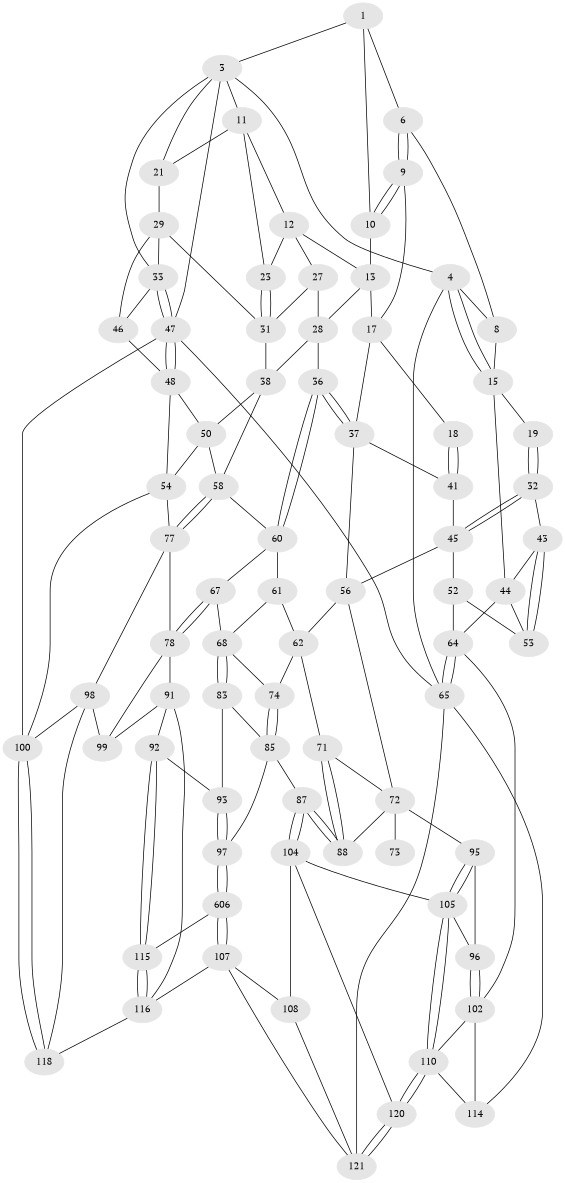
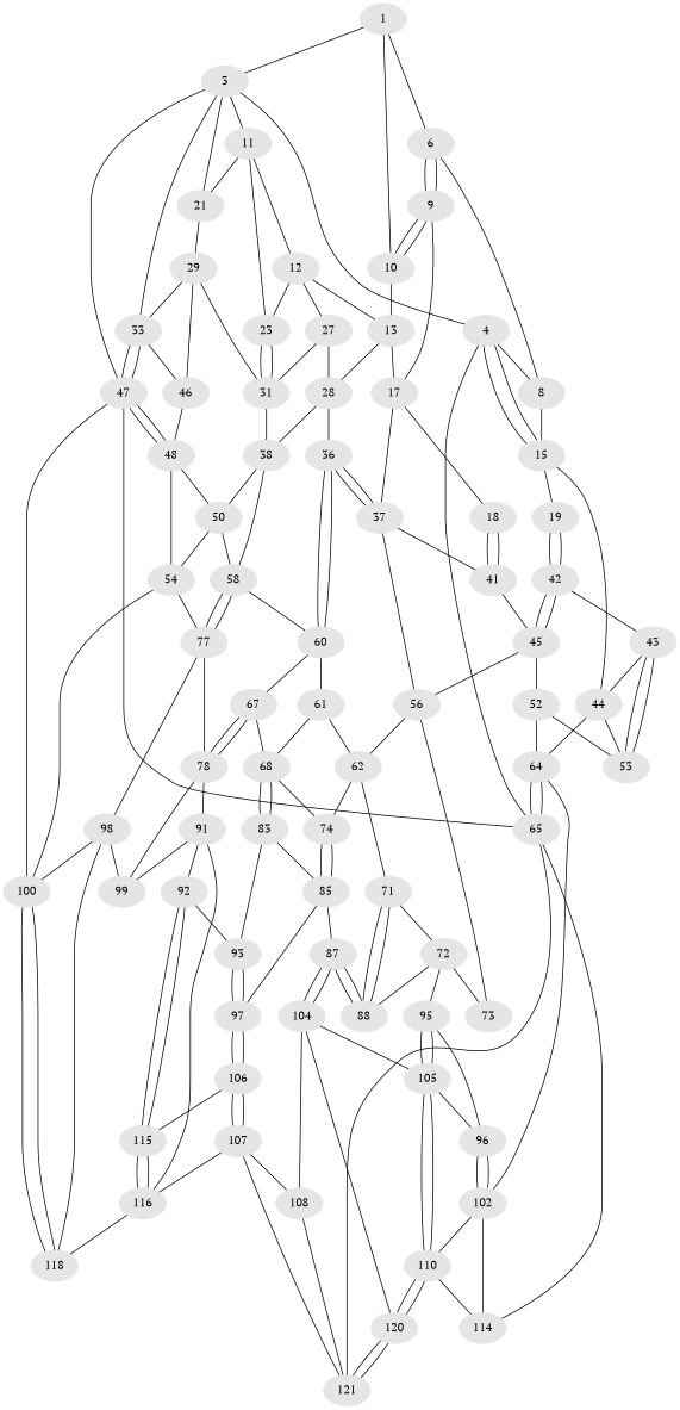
  graph {
    fontname="PT Serif"
    node [color=gray90 fontname="PT Serif" style=filled]
    edge [fontname="PT Serif"]
    1 [super="+2"]
    3 [super="+20"]
    6 [super="+7"]
    10
    4 [super="+5"]
    11 [super="+22"]
    21
    33 [super="+34"]
    47 [super="+79"]
    8
    9 [super="+14"]
    13 [super="+25"]
    15 [super="+16"]
    65 [super="+117"]
    12 [super="+24"]
    23
    29 [super="+30"]
    46
    48 [super="+49"]
    100 [super="+101"]
    19
    44 [super="+63"]
    114
    121 [super="+123"]
    17 [super="+26"]
    18
    37 [super="+40"]
    28 [super="+35"]
    27
    31 [super="+32"]
    36
    38 [super="+39"]
-   42 [label=32]
+   42
    53
    64 [super="+80"]
    41
    56 [super="+57"]
    45 [super="+51"]
    43
    60 [super="+66"]
    50 [super="+55"]
    58 [super="+59"]
    61
    67
    73 [super="+75"]
    62 [super="+70"]
    54 [super="+81"]
    77 [super="+82"]
    52 [super="+76"]
    102 [super="+103"]
    118
    78 [super="+90"]
    98 [super="+112"]
    71
    74
    68 [super="+69"]
    83 [super="+84"]
    72 [super="+89"]
    88
    85 [super="+86"]
    110 [super="+111"]
    91 [super="+113"]
    99
    93 [super="+94"]
    95
    96
    105
    87
    97
    92
    116 [super="+119"]
    104 [super="+109"]
-   106 [label=606]
+   106
    108
    120
    115
    107 [super="+122"]
    1 -- 3
    1 -- 6
    1 -- 10
    3 -- 4
    3 -- 11
    3 -- 21
    3 -- 33
    3 -- 47
    6 -- 8
    6 -- 9 [weight=2]
    6 -- 9
    10 -- 13
    4 -- 8
    4 -- 15
    4 -- 15
    4 -- 65
    11 -- 21
    11 -- 12
    11 -- 23
    21 -- 29
    33 -- 47
    33 -- 47
    33 -- 46
    47 -- 65
    47 -- 48
    47 -- 48
    47 -- 100
    8 -- 15
    9 -- 10
    9 -- 10
    9 -- 17
    13 -- 17
    13 -- 28
    15 -- 19
    15 -- 44
    65 -- 114
    65 -- 121
    12 -- 13
    12 -- 23
    12 -- 27
    23 -- 31
    23 -- 31
    29 -- 33
    29 -- 46
    29 -- 31
    46 -- 48
    48 -- 50
    48 -- 54
    100 -- 118
    100 -- 118
    19 -- 42
    19 -- 42
    44 -- 53
    44 -- 64
    17 -- 18
    17 -- 37
    18 -- 41
    18 -- 41
    37 -- 41
    37 -- 56
    28 -- 36
    28 -- 38
    27 -- 28
    27 -- 31
    31 -- 38
    36 -- 37
    36 -- 37
    36 -- 60
    36 -- 60
    38 -- 50
    38 -- 58
    42 -- 45
    42 -- 45
    42 -- 43
    64 -- 65
    64 -- 65
    64 -- 102
    41 -- 45
-   56 -- 72
+   56 -- 73
    56 -- 62
    45 -- 56
    45 -- 52
    43 -- 44
    43 -- 53
    43 -- 53
    60 -- 61
    60 -- 67
    50 -- 58
    50 -- 54
    58 -- 60
    58 -- 77
    58 -- 77
    61 -- 62
    61 -- 68
    67 -- 78
    67 -- 78
    67 -- 68
    62 -- 71
    62 -- 74
    54 -- 100
    54 -- 77
    77 -- 78
    77 -- 98
    52 -- 53
    52 -- 64
    102 -- 114
    102 -- 110
    78 -- 91
    78 -- 99
    98 -- 100
    98 -- 118
    98 -- 99
    71 -- 72
    71 -- 88
    71 -- 88
    74 -- 85
    74 -- 85
    68 -- 74
    68 -- 83
    68 -- 83
    83 -- 85
    83 -- 93 [weight=2]
    72 -- 73
    72 -- 88
    72 -- 95
    85 -- 87
    85 -- 97
    110 -- 114
    110 -- 120
    110 -- 120
    91 -- 99
    91 -- 92
    91 -- 116
    93 -- 97
    93 -- 97
    95 -- 96
    95 -- 105
    95 -- 105
    96 -- 102
    96 -- 102
    105 -- 110
    105 -- 110
    105 -- 96
    87 -- 88
    87 -- 88
    87 -- 104
    87 -- 104
    97 -- 106
    97 -- 106
    92 -- 93
    92 -- 115
    92 -- 115
    116 -- 118
    104 -- 105
    104 -- 108
    104 -- 120
    106 -- 115
    106 -- 107
    106 -- 107
    108 -- 121
    120 -- 121
    120 -- 121
    115 -- 116
    115 -- 116
    107 -- 121
    107 -- 116
    107 -- 108
  }
